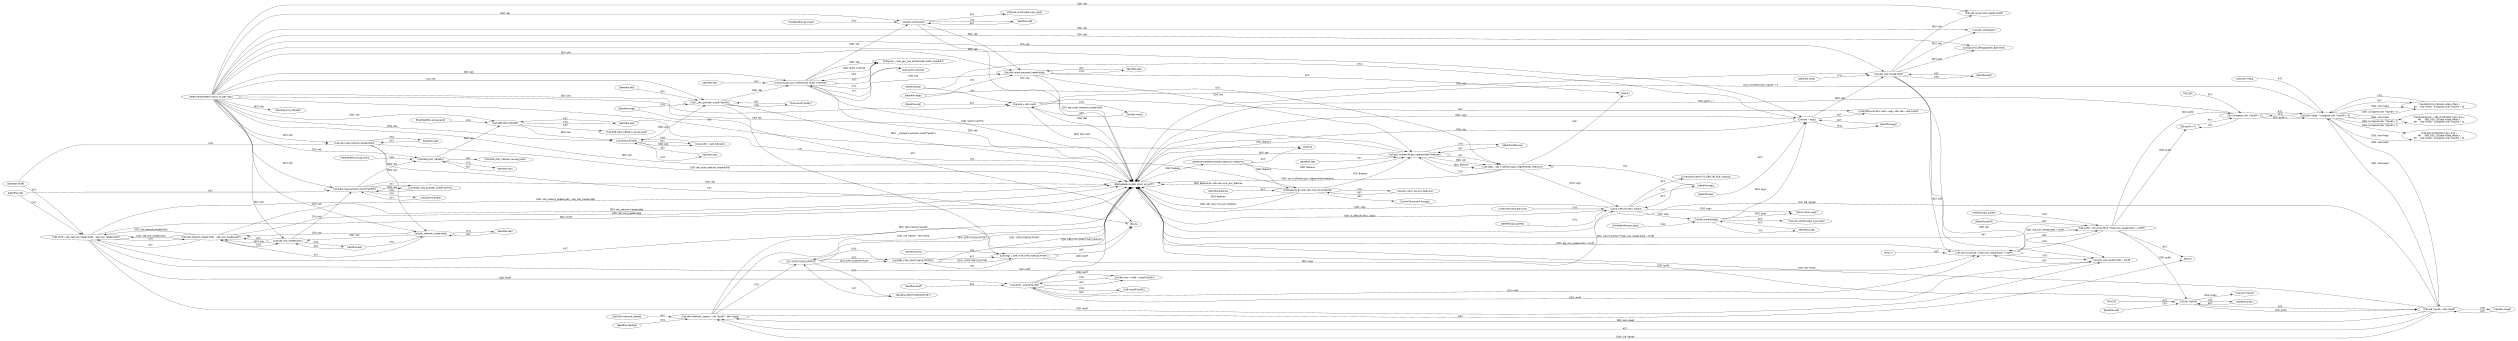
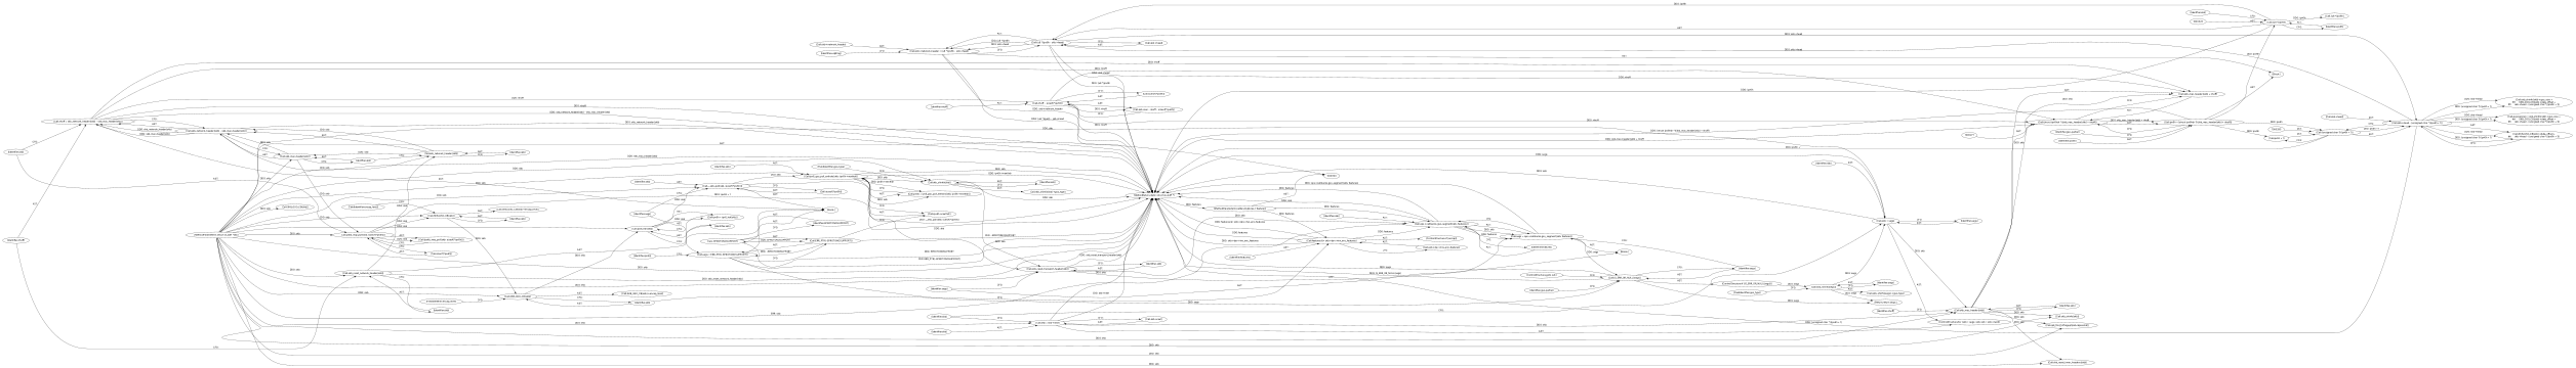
  digraph {
    fontname=Inter
    rankdir=LR
    node [fontname=Inter]
    edge [fontname=Inter]
    n1 [label="(Call,skb->network_header = (u8 *)ipv6h - skb->head)"]
    n2 [label="(Call,(u8 *)ipv6h - skb->head)"]
    n3 [label="(Block,)"]
    n4 [label="(MethodReturn,static struct sk_buff *)"]
    n5 [label="(Call,skb->head - (unsigned char *)(ipv6h + 1))"]
    n6 [label="(Call,skb->head)"]
    n7 [label="(MethodParameterIn,netdev_features_t features)"]
    n8 [label="(Call,(unsigned char *)(ipv6h + 1))"]
    n9 [label="(Call,skb_shinfo(skb)->gso_size +\n\t\t\t\t      SKB_GSO_CB(skb)->data_offset +\n\t\t\t\t      skb->head - (unsigned char *)(ipv6h + 1))"]
    n10 [label="(Call,payload_len = skb_shinfo(skb)->gso_size +\n\t\t\t\t      SKB_GSO_CB(skb)->data_offset +\n\t\t\t\t      skb->head - (unsigned char *)(ipv6h + 1))"]
    n11 [label="(Call,SKB_GSO_CB(skb)->data_offset +\n\t\t\t\t      skb->head - (unsigned char *)(ipv6h + 1))"]
    n12 [label="(Call,(u8 *)ipv6h)"]
    n13 [label="(Identifier,ipv6h)"]
    n14 [label="(Call,(u8 *)ipv6h)"]
    n15 [label="(Call,ipv6h = (struct ipv6hdr *)(skb_mac_header(skb) + nhoff))"]
    n16 [label="(Call,(struct ipv6hdr *)(skb_mac_header(skb) + nhoff))"]
    n17 [label="(Call,ipv6h + 1)"]
    n18 [label="(Call,skb_mac_header(skb) + nhoff)"]
    n19 [label="(Call,skb_mac_header(skb))"]
    n20 [label="(Identifier,skb)"]
    n21 [label="(Call,skb_reset_inner_headers(skb))"]
    n22 [label="(Call,skb_shinfo(skb))"]
    n23 [label="(Call,ip6_find_1stfragopt(skb, &prevhdr))"]
    n24 [label="(Call,skb = segs)"]
    n25 [label="(Identifier,segs)"]
    n26 [label="(ControlStructure,for (skb = segs; skb; skb = skb->next))"]
    n27 [label="(Call,skb_shinfo(segs))"]
    n28 [label="(Identifier,segs)"]
    n29 [label="(Call,skb_shinfo(segs)->gso_type)"]
    n30 [label="(Return,return segs;)"]
    n31 [label="(Call,IS_ERR_OR_NULL(segs))"]
    n32 [label="(ControlStructure,if (IS_ERR_OR_NULL(segs)))"]
    n33 [label="(Identifier,segs)"]
    n34 [label="(Call,segs = ops->callbacks.gso_segment(skb, features))"]
    n35 [label="(Call,segs = ERR_PTR(-EPROTONOSUPPORT))"]
    n36 [label="(Call,ERR_PTR(-EPROTONOSUPPORT))"]
    n37 [label="(Block,)"]
    n38 [label="(Call,-EPROTONOSUPPORT)"]
    n39 [label="(Identifier,EPROTONOSUPPORT)"]
    n40 [label="(Call,ops->callbacks.gso_segment(skb, features))"]
    n41 [label="(Block,)"]
    n42 [label="(Identifier,features)"]
    n43 [label="(Call,skb_reset_transport_header(skb))"]
    n44 [label="(Identifier,skb)"]
    n45 [label="(Call,ipv6_gso_pull_exthdrs(skb, ipv6h->nexthdr))"]
    n46 [label="(Call,skb_shinfo(skb))"]
    n47 [label="(Call,ipv6h->nexthdr)"]
    n48 [label="(Call,proto = ipv6_gso_pull_exthdrs(skb, ipv6h->nexthdr))"]
    n49 [label="(Call,skb_shinfo(skb)->gso_type)"]
    n50 [label="(Identifier,skb)"]
    n51 [label="(Call,__skb_pull(skb, sizeof(*ipv6h)))"]
    n52 [label="(Call,sizeof(*ipv6h))"]
    n53 [label="(Call,ipv6_hdr(skb))"]
    n54 [label="(Identifier,skb)"]
    n55 [label="(Call,ipv6h = ipv6_hdr(skb))"]
    n56 [label="(Call,SKB_GSO_CB(skb))"]
    n57 [label="(Call,SKB_GSO_CB(skb)->encap_level)"]
    n58 [label="(Identifier,skb)"]
    n59 [label="(Call,features &= skb->dev->hw_enc_features)"]
    n60 [label="(Call,SKB_GSO_CB(skb))"]
    n61 [label="(Call,SKB_GSO_CB(skb)->encap_level)"]
    n62 [label="(Identifier,skb)"]
    n63 [label="(Call,pskb_may_pull(skb, sizeof(*ipv6h)))"]
    n64 [label="(Call,sizeof(*ipv6h))"]
    n65 [label="(Call,!pskb_may_pull(skb, sizeof(*ipv6h)))"]
    n66 [label="(Call,skb_mac_header(skb))"]
    n67 [label="(Call,skb_network_header(skb) - skb_mac_header(skb))"]
    n68 [label="(Identifier,skb)"]
    n69 [label="(Call,nhoff = skb_network_header(skb) - skb_mac_header(skb))"]
    n70 [label="(Call,skb_network_header(skb))"]
    n71 [label="(Identifier,skb)"]
    n72 [label="(Call,skb_reset_network_header(skb))"]
    n73 [label="(Identifier,skb)"]
    n74 [label="(MethodParameterIn,struct sk_buff *skb)"]
    n75 [label="(Call,skb = skb->next)"]
    n76 [label="(Call,SKB_GSO_CB(skb))"]
    1000100
    n78 [label="(Call,skb->next)"]
    n79 [label="(ControlStructure,if (encap))"]
    n80 [label="(Call,skb->dev->hw_enc_features)"]
    n81 [label="(Call,nhoff - sizeof(*ipv6h))"]
    n82 [label="(Call,skb->len - nhoff - sizeof(*ipv6h))"]
    n83 [label="(Call,sizeof(*ipv6h))"]
    n84 [label="(Identifier,nhoff)"]
    n85 [label="(Identifier,gso_partial)"]
    n86 [label="(Identifier,ipv6h)"]
    n87 [label="(FieldIdentifier,gso_type)"]
    n88 [label="(Identifier,proto)"]
    n89 [label="(Identifier,skb)"]
    n90 [label="(Identifier,skb)"]
    n91 [label="(Identifier,features)"]
    n92 [label="(Identifier,gso_partial)"]
    n93 [label="(Call,skb->network_header)"]
    n94 [label="(Identifier,skb)"]
    n95 [label="(FieldIdentifier,gso_type)"]
    n96 [label="(Identifier,skb)"]
    n97 [label="(Identifier,segs)"]
    n98 [label="(Identifier,nhoff)"]
    n99 [label="(Identifier,skb)"]
    n100 [label="(Identifier,nhoff)"]
    n101 [label="(Identifier,skb)"]
    n102 [label="(FieldIdentifier,encap_level)"]
    n103 [label="(ControlStructure,goto out;)"]
    n104 [label="(Identifier,skb)"]
    n105 [label="(FieldIdentifier,encap_level)"]
    n106 [label="(Call,skb->head)"]
    n107 [label="(Identifier,udpfrag)"]
    n108 [label="(Identifier,skb)"]
    n109 [label="(Identifier,segs)"]
    1000323
    1000271
    1000295
-   n1 -> n38 [label="CFG: "]
+   n1 -> n2 [label="CFG: "]
    n1 -> n3 [label="AST: "]
    n1 -> n4 [label="DDG: skb->network_header"]
    n1 -> n4 [label="DDG: (u8 *)ipv6h - skb->head"]
    n2 -> n1 [label="AST: "]
    n2 -> n1 [label="DDG: (u8 *)ipv6h"]
    n2 -> n1 [label="DDG: skb->head"]
    n2 -> n4 [label="DDG: (u8 *)ipv6h"]
    n2 -> n4 [label="DDG: skb->head"]
    n2 -> n5 [label="DDG: skb->head"]
    n2 -> n6 [label="CFG: "]
    n4 -> n7 [label="DDG: features"]
    n5 -> n2 [label="DDG: skb->head"]
    n5 -> n4 [label="DDG: (unsigned char *)(ipv6h + 1)"]
    n5 -> n8 [label="CFG: "]
    n5 -> n9 [label="DDG: skb->head"]
    n5 -> n9 [label="DDG: (unsigned char *)(ipv6h + 1)"]
    n5 -> n10 [label="DDG: skb->head"]
    n5 -> n10 [label="DDG: (unsigned char *)(ipv6h + 1)"]
    n5 -> n11 [label="AST: "]
    n5 -> n11 [label="DDG: skb->head"]
    n5 -> n11 [label="DDG: (unsigned char *)(ipv6h + 1)"]
    n6 -> n2 [label="AST: "]
    n7 -> n40 [label="DDG: features"]
    n7 -> n59 [label="DDG: features"]
    n7 -> 1000100 [label="AST: "]
    n8 -> n4 [label="DDG: ipv6h + 1"]
    n8 -> n5 [label="AST: "]
    n8 -> n5 [label="DDG: ipv6h + 1"]
    n8 -> n17 [label="CFG: "]
    n11 -> n5 [label="CFG: "]
    n12 -> n2 [label="AST: "]
    n12 -> n2 [label="DDG: ipv6h"]
    n12 -> n4 [label="DDG: ipv6h"]
    n12 -> n13 [label="CFG: "]
    n12 -> n14 [label="DDG: ipv6h"]
    n13 -> n12 [label="AST: "]
    n15 -> n3 [label="AST: "]
    n15 -> n4 [label="DDG: (struct ipv6hdr *)(skb_mac_header(skb) + nhoff)"]
    n15 -> n8 [label="DDG: ipv6h"]
    n15 -> n12 [label="DDG: ipv6h"]
    n15 -> n16 [label="CFG: "]
    n15 -> n17 [label="DDG: ipv6h"]
    n16 -> n4 [label="DDG: skb_mac_header(skb) + nhoff"]
    n16 -> n15 [label="AST: "]
    n16 -> n15 [label="DDG: skb_mac_header(skb) + nhoff"]
    n16 -> n18 [label="CFG: "]
    n17 -> n8 [label="AST: "]
    n18 -> n16 [label="AST: "]
    n19 -> n16 [label="DDG: skb"]
    n19 -> n18 [label="AST: "]
    n19 -> n18 [label="DDG: skb"]
    n19 -> n20 [label="CFG: "]
    n19 -> n21 [label="DDG: skb"]
    n19 -> n22 [label="DDG: skb"]
    n19 -> n23 [label="DDG: skb"]
    n20 -> n19 [label="AST: "]
    n24 -> n4 [label="DDG: skb"]
    n24 -> n4 [label="DDG: segs"]
    n24 -> n19 [label="DDG: skb"]
    n24 -> n25 [label="CFG: "]
    n24 -> n26 [label="AST: "]
    n25 -> n24 [label="AST: "]
    n27 -> n24 [label="DDG: segs"]
    n27 -> n28 [label="CFG: "]
    n27 -> n29 [label="AST: "]
    n27 -> n30 [label="DDG: segs"]
    n28 -> n27 [label="AST: "]
    n31 -> n4 [label="DDG: IS_ERR_OR_NULL(segs)"]
    n31 -> n4 [label="DDG: segs"]
-   n31 -> n27 [label="DDG: segs"]
+   n32 -> n27 [label="DDG: segs"]
    n31 -> n30 [label="DDG: segs"]
    n31 -> n32 [label="AST: "]
    n31 -> n33 [label="CFG: "]
    n33 -> n31 [label="AST: "]
    n33 -> n34 [label="CFG: "]
    n34 -> n4 [label="DDG: ops->callbacks.gso_segment(skb, features)"]
    n34 -> n31 [label="DDG: segs"]
    n34 -> n40 [label="CFG: "]
    n34 -> n41 [label="AST: "]
    n35 -> n4 [label="DDG: ERR_PTR(-EPROTONOSUPPORT)"]
    n35 -> n31 [label="DDG: segs"]
    n35 -> n36 [label="CFG: "]
    n35 -> n37 [label="AST: "]
    n36 -> n4 [label="DDG: -EPROTONOSUPPORT"]
    n36 -> n35 [label="AST: "]
    n36 -> n35 [label="DDG: -EPROTONOSUPPORT"]
-   n36 -> n38 [label="CFG: "]
+   n36 -> n47 [label="CFG: "]
    n38 -> n4 [label="DDG: EPROTONOSUPPORT"]
    n38 -> n36 [label="AST: "]
    n38 -> n36 [label="DDG: EPROTONOSUPPORT"]
    n38 -> n39 [label="CFG: "]
    n39 -> n38 [label="AST: "]
    n40 -> n4 [label="DDG: features"]
    n40 -> n4 [label="DDG: skb"]
    n40 -> n34 [label="AST: "]
    n40 -> n34 [label="DDG: skb"]
    n40 -> n34 [label="DDG: features"]
    n40 -> n42 [label="CFG: "]
    n42 -> n40 [label="AST: "]
    n43 -> n4 [label="DDG: skb_reset_transport_header(skb)"]
    n43 -> n40 [label="DDG: skb"]
    n43 -> n41 [label="AST: "]
    n43 -> n44 [label="CFG: "]
    n44 -> n43 [label="AST: "]
    n45 -> n4 [label="DDG: ipv6h->nexthdr"]
    n45 -> n4 [label="DDG: skb"]
    n45 -> n43 [label="DDG: skb"]
    n45 -> n46 [label="DDG: skb"]
    n45 -> n47 [label="CFG: "]
    n45 -> n48 [label="AST: "]
    n45 -> n48 [label="DDG: skb"]
    n45 -> n48 [label="DDG: ipv6h->nexthdr"]
    n46 -> n4 [label="DDG: skb"]
    n46 -> n43 [label="DDG: skb"]
    n46 -> n49 [label="AST: "]
    n46 -> n50 [label="CFG: "]
    n47 -> n45 [label="AST: "]
    n48 -> n45 [label="CFG: "]
    n50 -> n46 [label="AST: "]
-   n51 -> n4 [label="DDG: __transport_pull(skb, sizeof(*ipv6h))"]
+   n51 -> n4 [label="DDG: __skb_pull(skb, sizeof(*ipv6h))"]
    n51 -> n37 [label="AST: "]
    n51 -> n45 [label="DDG: skb"]
    n51 -> n52 [label="CFG: "]
    n52 -> n51 [label="AST: "]
    n53 -> n51 [label="DDG: skb"]
    n53 -> n54 [label="CFG: "]
    n53 -> n55 [label="AST: "]
    n53 -> n55 [label="DDG: skb"]
    n54 -> n53 [label="AST: "]
    n55 -> n53 [label="CFG: "]
    n56 -> n53 [label="DDG: skb"]
    n56 -> n57 [label="AST: "]
    n56 -> n58 [label="CFG: "]
    n58 -> n56 [label="AST: "]
    n58 -> n59 [label="CFG: "]
    n59 -> n4 [label="DDG: skb->dev->hw_enc_features"]
    n59 -> n4 [label="DDG: features &= skb->dev->hw_enc_features"]
    n59 -> n4 [label="DDG: features"]
    n59 -> n40 [label="DDG: features"]
    n59 -> n79 [label="AST: "]
    n59 -> n80 [label="CFG: "]
    n60 -> n56 [label="DDG: skb"]
    n60 -> n61 [label="AST: "]
    n60 -> n62 [label="CFG: "]
    n62 -> n60 [label="AST: "]
-   n63 -> n4 [label="DDG: skb"]
+   n63 -> n4 [label="DDG: ipv6h + 1"]
    n63 -> n60 [label="DDG: skb"]
    n63 -> n64 [label="CFG: "]
    n63 -> n65 [label="AST: "]
    n63 -> n65 [label="DDG: skb"]
    n64 -> n63 [label="AST: "]
    n65 -> n63 [label="CFG: "]
    n66 -> n63 [label="DDG: skb"]
    n66 -> n67 [label="AST: "]
    n66 -> n67 [label="DDG: skb"]
    n66 -> n68 [label="CFG: "]
    n67 -> n4 [label="DDG: skb_network_header(skb)"]
    n67 -> n4 [label="DDG: skb_mac_header(skb)"]
    n67 -> n66 [label="CFG: "]
    n67 -> n69 [label="AST: "]
    n67 -> n69 [label="DDG: skb_network_header(skb)"]
    n67 -> n69 [label="DDG: skb_mac_header(skb)"]
    n68 -> n66 [label="AST: "]
    n68 -> n70 [label="CFG: "]
    n69 -> n4 [label="DDG: skb_network_header(skb) - skb_mac_header(skb)"]
    n69 -> n4 [label="DDG: nhoff"]
    n69 -> n16 [label="DDG: nhoff"]
    n69 -> n18 [label="DDG: nhoff"]
    n69 -> n37 [label="AST: "]
    n69 -> n67 [label="CFG: "]
    n69 -> n81 [label="DDG: nhoff"]
    n70 -> n66 [label="DDG: skb"]
    n70 -> n67 [label="AST: "]
    n70 -> n67 [label="DDG: skb"]
    n70 -> n71 [label="CFG: "]
    n71 -> n70 [label="AST: "]
    n72 -> n4 [label="DDG: skb_reset_network_header(skb)"]
    n72 -> n37 [label="AST: "]
    n72 -> n70 [label="DDG: skb"]
    n72 -> n73 [label="CFG: "]
    n73 -> n72 [label="AST: "]
    n74 -> n4 [label="DDG: skb"]
    n74 -> n19 [label="DDG: skb"]
    n74 -> n21 [label="DDG: skb"]
    n74 -> n22 [label="DDG: skb"]
    n74 -> n23 [label="DDG: skb"]
    n74 -> n24 [label="DDG: skb"]
    n74 -> n40 [label="ERR: skb"]
    n74 -> n43 [label="DDG: skb"]
    n74 -> n45 [label="DDG: skb"]
    n74 -> n46 [label="DDG: skb"]
    n74 -> n51 [label="DDG: skb"]
    n74 -> n53 [label="DDG: skb"]
    n74 -> n56 [label="DDG: skb"]
    n74 -> n60 [label="DDG: skb"]
    n74 -> n63 [label="DDG: skb"]
    n74 -> n66 [label="DDG: skb"]
    n74 -> n70 [label="DDG: skb"]
    n74 -> n72 [label="DDG: skb"]
    n74 -> n75 [label="DDG: skb"]
    n74 -> n76 [label="DDG: skb"]
    n74 -> 1000100 [label="AST: "]
    n75 -> n4 [label="DDG: skb"]
    n75 -> n4 [label="DDG: skb->next"]
    n75 -> n19 [label="DDG: skb"]
    n75 -> n26 [label="AST: "]
    n75 -> n78 [label="CFG: "]
    n78 -> n75 [label="AST: "]
    n80 -> n59 [label="AST: "]
    n81 -> n4 [label="DDG: nhoff"]
    n81 -> n16 [label="DDG: nhoff"]
    n81 -> n18 [label="DDG: nhoff"]
    n81 -> n82 [label="AST: "]
    n81 -> n82 [label="DDG: nhoff"]
    n81 -> n83 [label="CFG: "]
    n82 -> n81 [label="CFG: "]
    n83 -> n81 [label="AST: "]
    n84 -> n81 [label="AST: "]
    n85 -> n15 [label="CFG: "]
    n86 -> n15 [label="AST: "]
    n87 -> n27 [label="CFG: "]
    n88 -> n35 [label="CFG: "]
    n89 -> n63 [label="AST: "]
    n89 -> n69 [label="CFG: "]
    n90 -> n12 [label="CFG: "]
    n91 -> n59 [label="AST: "]
    n92 -> n31 [label="CFG: "]
    n93 -> n1 [label="AST: "]
    n94 -> n24 [label="CFG: "]
    n94 -> n75 [label="CFG: "]
    n95 -> n46 [label="CFG: "]
    n96 -> n40 [label="AST: "]
    n97 -> n35 [label="AST: "]
    n97 -> n51 [label="CFG: "]
    n98 -> n19 [label="CFG: "]
    n99 -> n51 [label="AST: "]
    n100 -> n69 [label="AST: "]
    n100 -> n72 [label="CFG: "]
    n101 -> n24 [label="AST: "]
    n102 -> n56 [label="CFG: "]
    n103 -> n31 [label="CFG: "]
    n104 -> n45 [label="AST: "]
    n105 -> n60 [label="CFG: "]
    n106 -> n5 [label="AST: "]
    n107 -> n1 [label="CFG: "]
    n108 -> n75 [label="AST: "]
    n109 -> n34 [label="AST: "]
    n109 -> n43 [label="CFG: "]
    1000323 -> n12 [label="AST: "]
    1000271 -> n16 [label="AST: "]
    1000295 -> n8 [label="AST: "]
  }
